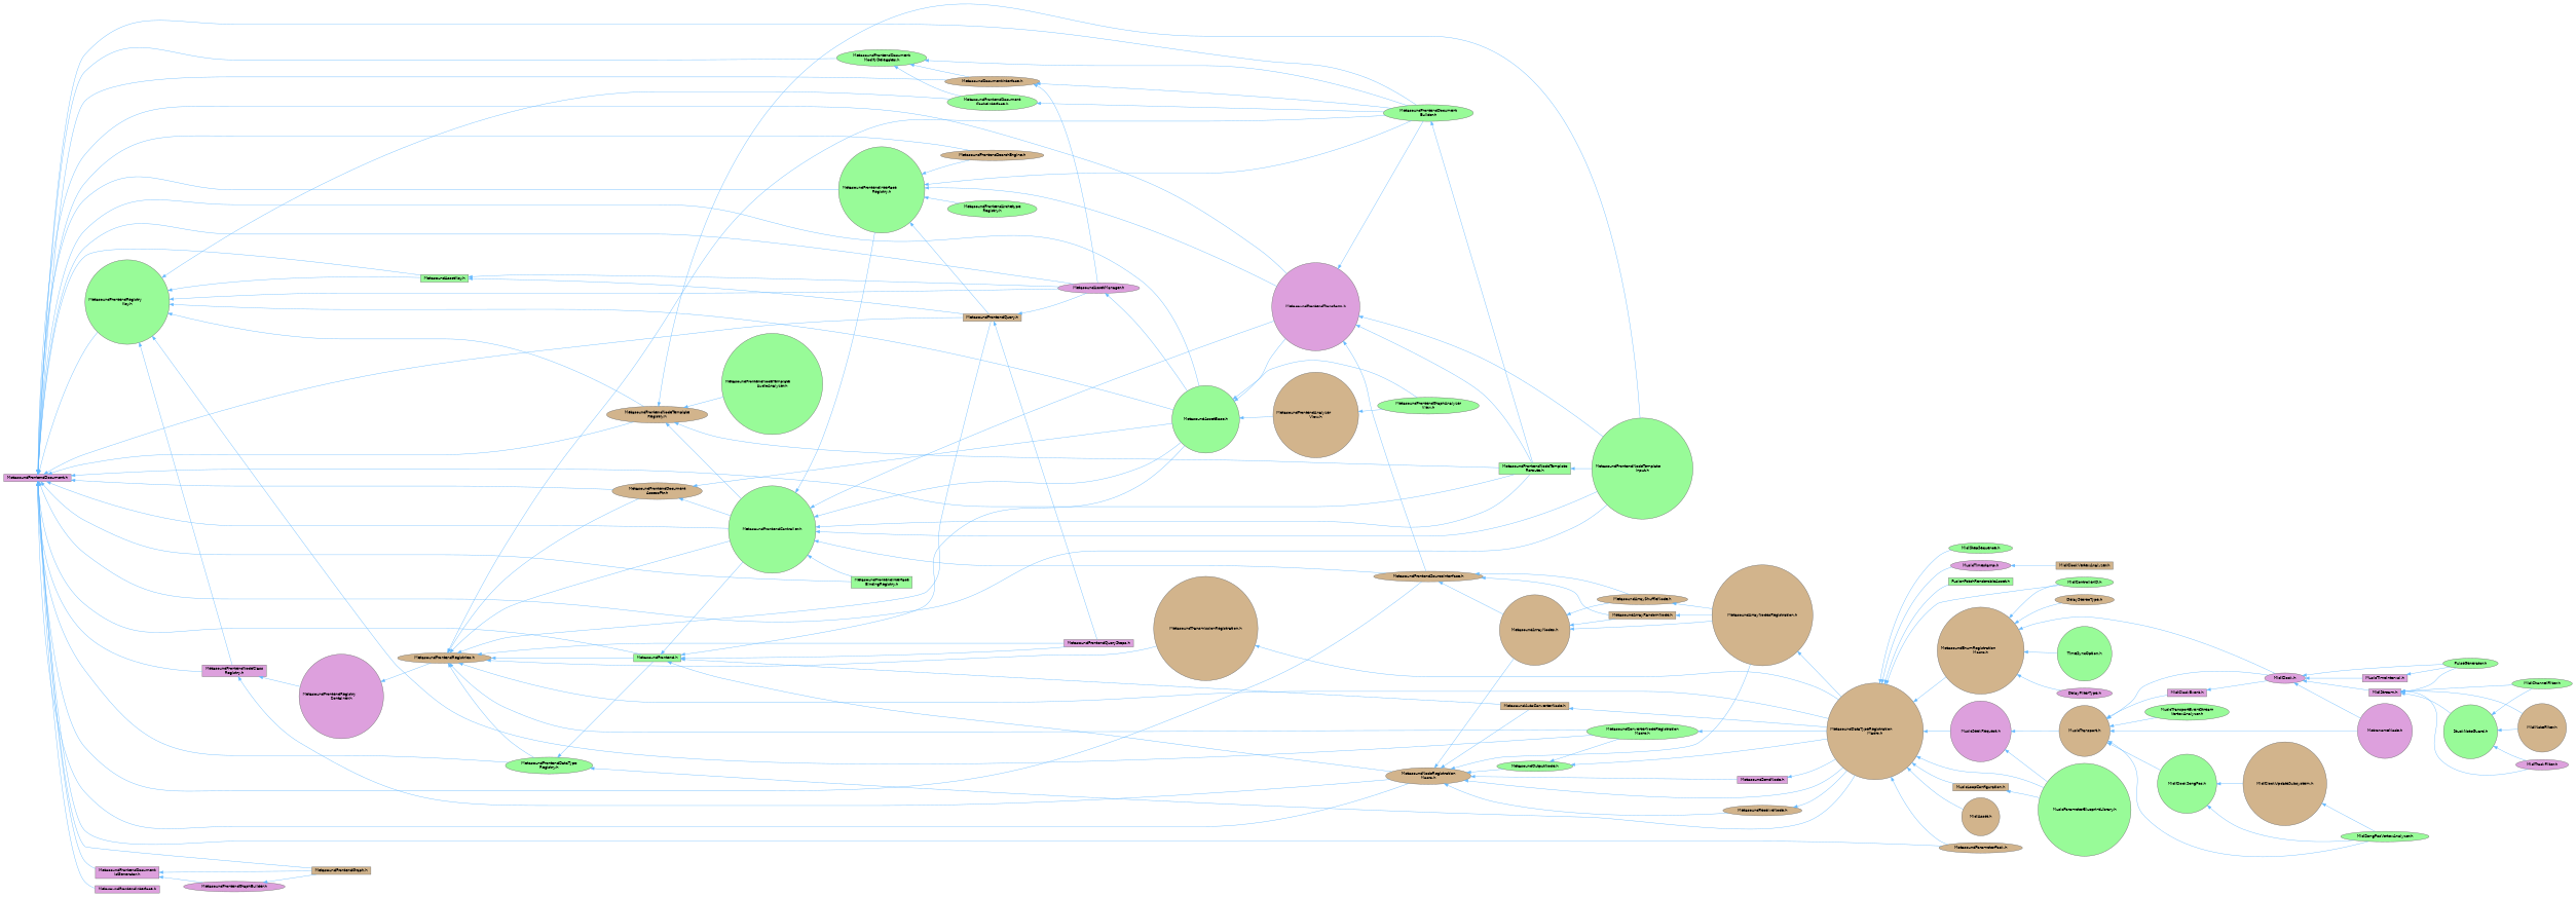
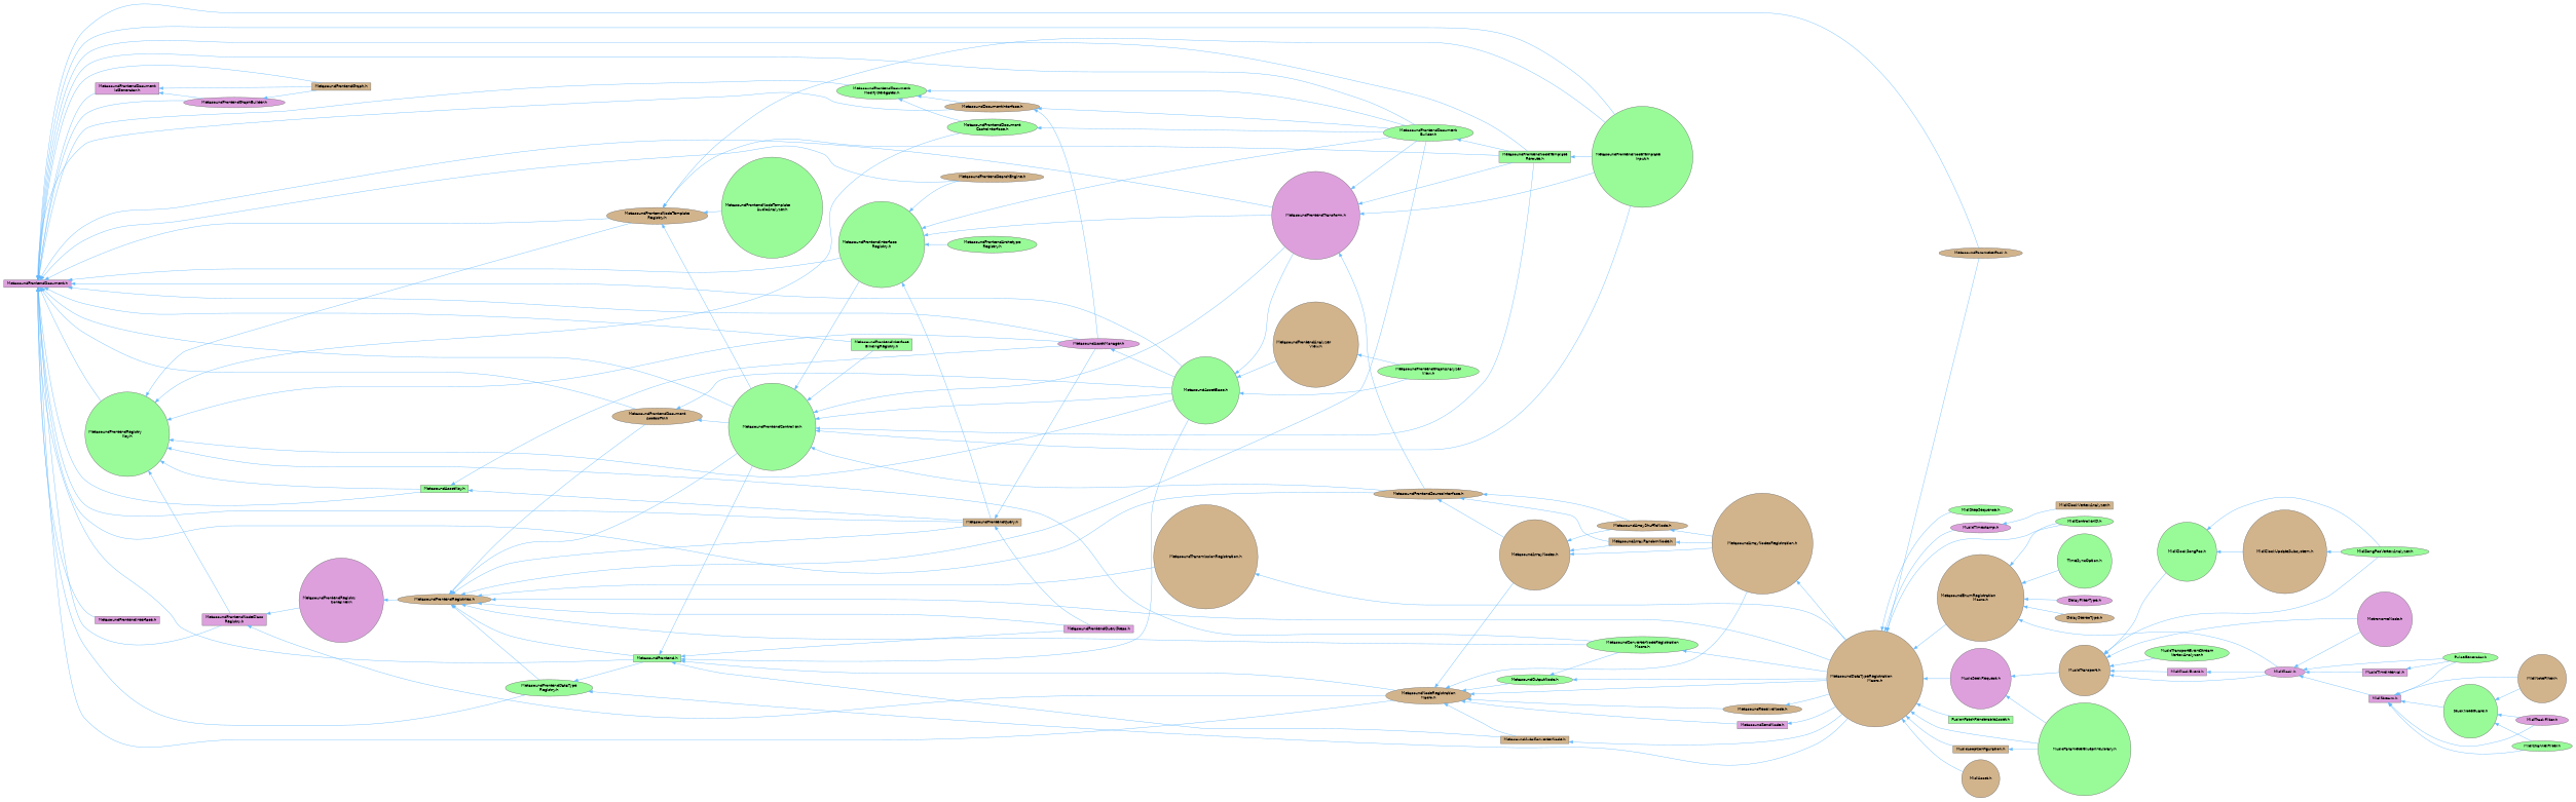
  digraph {
    rankdir=LR
    node [color=grey40 fillcolor=palegreen fontname=Helvetica fontsize=10 shape=ellipse style=filled]
    edge [color=steelblue1 dir=back fontname=Helvetica fontsize=10 labelfontname=Helvetica labelfontsize=10 style=solid]
    n1 [color=gray40 fillcolor=plum fontcolor=black height=0.2 label="MetasoundFrontendDocument.h" shape=box width=0.4]
    n2 [height=0.2 label="MetasoundAssetBase.h" shape=circle width=0.4]
    n3 [fillcolor=plum height=0.2 label="MetasoundFrontendTransform.h" shape=circle width=0.4]
    n4 [height=0.2 label="MetasoundFrontendDocument\lBuilder.h" width=0.4]
    n5 [height=0.2 label="MetasoundFrontendNodeTemplate\lReroute.h" shape=box width=0.4]
    n6 [height=0.2 label="MetasoundFrontendNodeTemplate\lInput.h" shape=circle width=0.4]
    n7 [fillcolor=tan height=0.2 label="MetasoundFrontendSourceInterface.h" width=0.4]
    n8 [fillcolor=tan height=0.2 label="MetasoundParameterPack.h" width=0.4]
    n9 [height=0.2 label="MetasoundAssetKey.h" shape=box width=0.4]
    n10 [fillcolor=plum height=0.2 label="MetasoundAssetManager.h" width=0.4]
    n11 [fillcolor=tan height=0.2 label="MetasoundFrontendQuery.h" shape=box width=0.4]
    n12 [fillcolor=tan height=0.2 label="MetasoundDocumentInterface.h" width=0.4]
    n13 [height=0.2 label="MetasoundFrontend.h" shape=box width=0.4]
    n14 [height=0.2 label="MetasoundFrontendController.h" shape=circle width=0.4]
    n15 [height=0.2 label="MetasoundFrontendInterface\lBindingRegistry.h" shape=box width=0.4]
    n16 [height=0.2 label="MetasoundFrontendInterface\lRegistry.h" shape=circle width=0.4]
    n17 [fillcolor=tan height=0.2 label="MetasoundFrontendSearchEngine.h" width=0.4]
    n18 [fillcolor=tan height=0.2 label="MetasoundNodeRegistration\lMacro.h" width=0.4]
    n19 [height=0.2 label="MetasoundFrontendDataType\lRegistry.h" width=0.4]
    n20 [fillcolor=tan height=0.2 label="MetasoundFrontendDocument\lAccessPtr.h" width=0.4]
    n21 [fillcolor=plum height=0.2 label="MetasoundFrontendDocument\lIdGenerator.h" shape=box width=0.4]
    n22 [fillcolor=tan height=0.2 label="MetasoundFrontendGraph.h" shape=box width=0.4]
    n23 [fillcolor=plum height=0.2 label="MetasoundFrontendGraphBuilder.h" width=0.4]
    n24 [height=0.2 label="MetasoundFrontendDocument\lModifyDelegates.h" width=0.4]
    n25 [fillcolor=plum height=0.2 label="MetasoundFrontendInterface.h" shape=box width=0.4]
    n26 [fillcolor=plum height=0.2 label="MetasoundFrontendNodeClass\lRegistry.h" shape=box width=0.4]
    n27 [fillcolor=tan height=0.2 label="MetasoundFrontendNodeTemplate\lRegistry.h" width=0.4]
    n28 [height=0.2 label="MetasoundFrontendRegistry\lKey.h" shape=circle width=0.4]
    n29 [fillcolor=tan height=0.2 label="MetasoundFrontendAnalyzer\lView.h" shape=circle width=0.4]
    n30 [height=0.2 label="MetasoundFrontendGraphAnalyzer\lView.h" width=0.4]
    n31 [fillcolor=tan height=0.2 label="MetasoundArrayNodes.h" shape=circle width=0.4]
    n32 [fillcolor=tan height=0.2 label="MetasoundArrayRandomNode.h" shape=box width=0.4]
    n33 [fillcolor=tan height=0.2 label="MetasoundArrayShuffleNode.h" width=0.4]
    n34 [fillcolor=plum height=0.2 label="MetasoundFrontendQuerySteps.h" shape=box width=0.4]
    n35 [fillcolor=tan height=0.2 label="MetasoundAutoConverterNode.h" shape=box width=0.4]
    n36 [height=0.2 label="MetasoundFrontendArchetype\lRegistry.h" width=0.4]
    n37 [fillcolor=tan height=0.2 label="MetasoundArrayNodesRegistration.h" shape=circle width=0.4]
    n38 [fillcolor=tan height=0.2 label="MetasoundDataTypeRegistration\lMacro.h" shape=circle width=0.4]
    n39 [height=0.2 label="MetasoundOutputNode.h" width=0.4]
    n40 [fillcolor=tan height=0.2 label="MetasoundReceiveNode.h" width=0.4]
    n41 [fillcolor=plum height=0.2 label="MetasoundSendNode.h" shape=box width=0.4]
    n42 [height=0.2 label="MetasoundFrontendDocument\lCacheInterface.h" width=0.4]
    n43 [fillcolor=plum height=0.2 label="MetasoundFrontendRegistry\lContainer.h" shape=circle width=0.4]
    n44 [height=0.2 label="MetasoundFrontendNodeTemplate\lAudioAnalyzer.h" shape=circle width=0.4]
    n45 [height=0.2 label="MetasoundConverterNodeRegistration\lMacro.h" width=0.4]
    n46 [height=0.2 label="FusionPatchRenderableAsset.h" shape=box width=0.4]
    n47 [fillcolor=tan height=0.2 label="MetasoundEnumRegistration\lMacro.h" shape=circle width=0.4]
    n48 [height=0.2 label="MidiControllerID.h" width=0.4]
    n49 [fillcolor=tan height=0.2 label="MidiAsset.h" shape=circle width=0.4]
    n50 [height=0.2 label="MidiStepSequence.h" width=0.4]
    n51 [fillcolor=tan height=0.2 label="MusicLoopConfiguration.h" shape=box width=0.4]
    n52 [height=0.2 label="MusicParameterBlueprintLibrary.h" shape=circle width=0.4]
    n53 [fillcolor=plum height=0.2 label="MusicSeekRequest.h" shape=circle width=0.4]
    n54 [fillcolor=plum height=0.2 label="MusicTimestamp.h" width=0.4]
    n55 [fillcolor=plum height=0.2 label="DelayFilterType.h" width=0.4]
    n56 [fillcolor=tan height=0.2 label="DelayStereoType.h" width=0.4]
    n57 [fillcolor=plum height=0.2 label="MidiClock.h" width=0.4]
    n58 [height=0.2 label="TimeSyncOption.h" shape=circle width=0.4]
    n59 [fillcolor=tan height=0.2 label="MusicTransport.h" shape=circle width=0.4]
    n60 [fillcolor=tan height=0.2 label="MidiClockVertexAnalyzer.h" shape=box width=0.4]
    n61 [fillcolor=plum height=0.2 label="MetronomeNode.h" shape=circle width=0.4]
    n62 [fillcolor=plum height=0.2 label="MidiStream.h" shape=box width=0.4]
    n63 [height=0.2 label="PulseGenerator.h" width=0.4]
    n64 [fillcolor=plum height=0.2 label="MusicTimeInterval.h" shape=box width=0.4]
    n65 [height=0.2 label="MidiChannelFilter.h" width=0.4]
    n66 [fillcolor=tan height=0.2 label="MidiNoteFilter.h" shape=circle width=0.4]
    n67 [fillcolor=plum height=0.2 label="MidiTrackFilter.h" width=0.4]
    n68 [height=0.2 label="StuckNoteGuard.h" shape=circle width=0.4]
    n69 [fillcolor=plum height=0.2 label="MidiClockEvent.h" shape=box width=0.4]
    n70 [height=0.2 label="MidiClockSongPos.h" shape=circle width=0.4]
    n71 [height=0.2 label="MidiSongPosVertexAnalyzer.h" width=0.4]
    n72 [height=0.2 label="MusicTransportEventStream\lVertexAnalyzer.h" width=0.4]
    n73 [fillcolor=tan height=0.2 label="MidiClockUpdateSubsystem.h" shape=circle width=0.4]
    n74 [fillcolor=tan height=0.2 label="MetasoundFrontendRegistries.h" width=0.4]
    n75 [fillcolor=tan height=0.2 label="MetasoundTransmissionRegistration.h" shape=circle width=0.4]
    n1 -> n2
    n1 -> n3
    n1 -> n4
    n1 -> n5
    n1 -> n6
    n1 -> n7
    n1 -> n8
    n1 -> n9
    n1 -> n10
    n1 -> n11
    n1 -> n12
    n1 -> n13
    n1 -> n14
    n1 -> n15
    n1 -> n16
    n1 -> n17
    n1 -> n18
    n1 -> n19
    n1 -> n20
    n1 -> n21
    n1 -> n22
+   n1 -> n23
    n1 -> n24
    n1 -> n25
    n1 -> n26
    n1 -> n27
    n1 -> n28
    n2 -> n3
    n2 -> n29
    n2 -> n30
    n3 -> n4
    n3 -> n5
    n3 -> n6
    n3 -> n7
    n4 -> n5
    n5 -> n6
    n7 -> n31
    n7 -> n32
    n7 -> n33
    n9 -> n10
    n9 -> n11
    n10 -> n2
    n11 -> n10
    n11 -> n34
    n12 -> n4
    n12 -> n10
    n13 -> n2
    n13 -> n14
    n13 -> n18
    n13 -> n34
    n13 -> n35
    n14 -> n2
    n14 -> n3
    n14 -> n5
    n14 -> n6
    n14 -> n7
    n14 -> n15
    n14 -> n16
    n16 -> n3
    n16 -> n4
    n16 -> n11
    n16 -> n17
    n16 -> n36
    n18 -> n31
    n18 -> n35
    n18 -> n37
    n18 -> n38
    n18 -> n39
    n18 -> n40
    n18 -> n41
    n19 -> n13
    n19 -> n38
    n20 -> n2
    n20 -> n14
    n21 -> n22
    n21 -> n23
    n23 -> n22
    n24 -> n4
    n24 -> n12
    n24 -> n42
    n26 -> n18
    n26 -> n43
    n27 -> n5
    n27 -> n6
    n27 -> n14
    n27 -> n44
    n28 -> n2
    n28 -> n9
    n28 -> n10
    n28 -> n26
    n28 -> n27
    n28 -> n42
    n28 -> n45
    n29 -> n30
    n31 -> n32
    n31 -> n33
    n31 -> n37
    n32 -> n37
    n33 -> n37
    n35 -> n38
    n37 -> n38
    n38 -> n8
    n38 -> n46
    n38 -> n47
    n38 -> n48
    n38 -> n49
    n38 -> n50
    n38 -> n51
    n38 -> n52
    n38 -> n53
    n38 -> n54
    n39 -> n38
    n39 -> n45
    n40 -> n38
    n41 -> n38
    n42 -> n4
    n43 -> n74
    n45 -> n38
    n47 -> n48
    n47 -> n55
    n47 -> n56
    n47 -> n57
    n47 -> n58
    n51 -> n52
    n53 -> n52
    n53 -> n59
    n54 -> n60
    n57 -> n61
    n57 -> n62
    n57 -> n63
    n57 -> n64
    n59 -> n57
    n59 -> n61
    n59 -> n69
    n59 -> n70
    n59 -> n71
    n59 -> n72
    n62 -> n63
    n62 -> n65
    n62 -> n66
    n62 -> n67
    n62 -> n68
    n64 -> n63
    n68 -> n65
    n68 -> n66
    n68 -> n67
    n69 -> n57
    n70 -> n71
    n70 -> n73
    n73 -> n71
    n74 -> n4
    n74 -> n11
    n74 -> n13
    n74 -> n14
    n74 -> n19
    n74 -> n20
    n74 -> n34
    n74 -> n38
    n74 -> n45
    n74 -> n75
    n75 -> n38
  }
